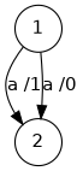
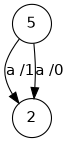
  digraph {
    fontname="DejaVu Sans"
    node [shape=circle fontname="DejaVu Sans"]
    edge [fontname="DejaVu Sans"]
-   n1 [label=1]
+   n1 [label=5]
    n2 [label=2]
    n1 -> n2 [label="a /1" myattribute=t_1]
    n1 -> n2 [label="a /0" myattribute=t_2]
  }
